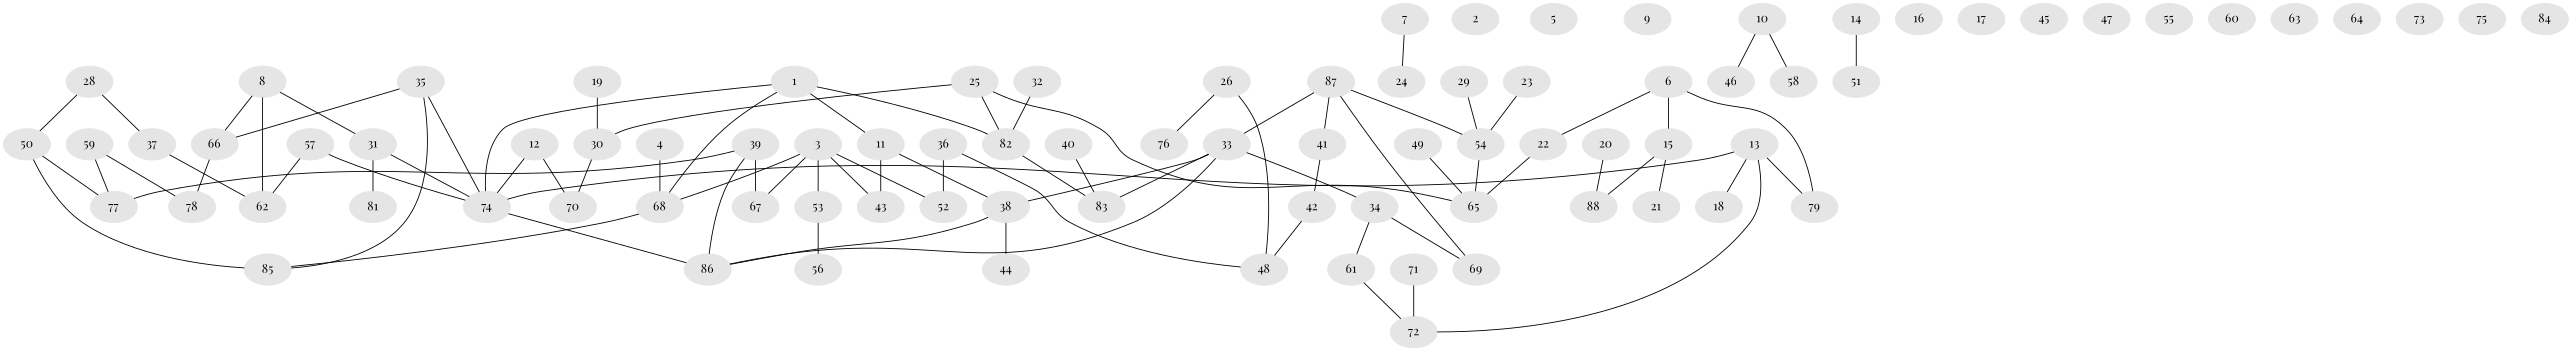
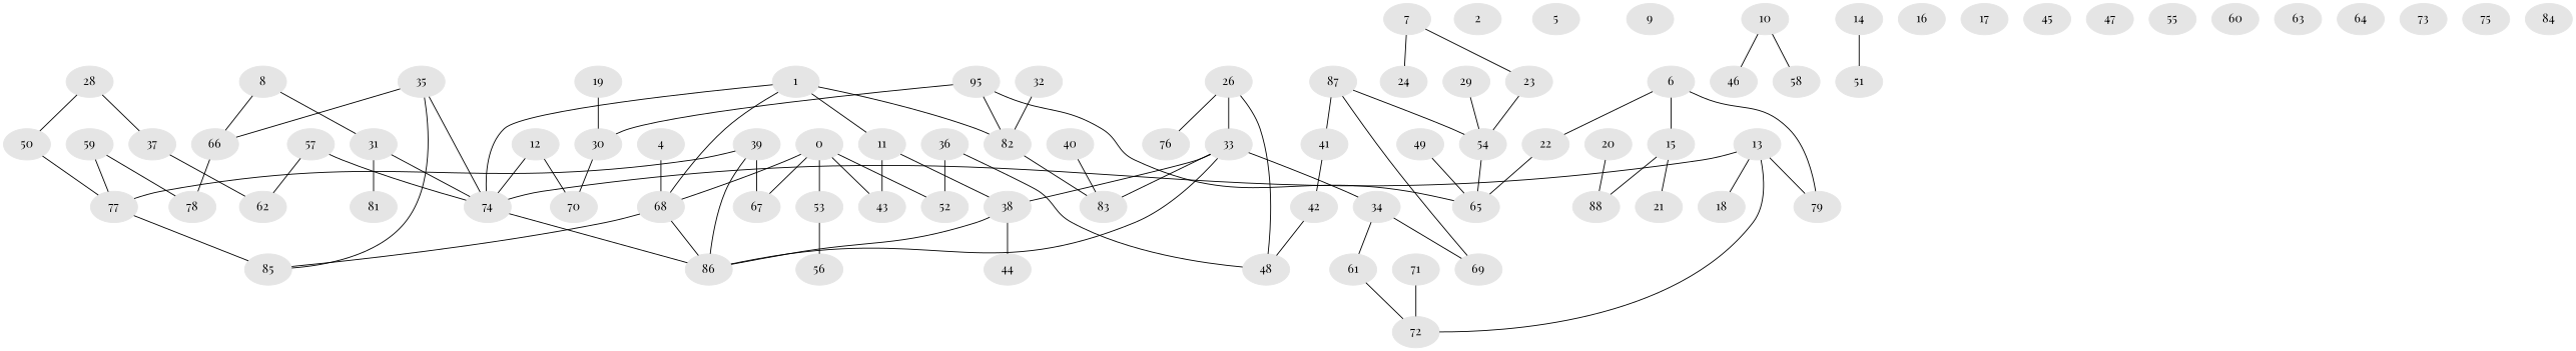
  graph {
    fontname="Playfair Display"
    node [color=gray90 fontname="Playfair Display" style=filled]
    edge [fontname="Playfair Display"]
    1
    11
    68
    74
    82
    43
    38
    86
    85
    83
    2
-   3
+   3 [label=0]
    52
    53
    67
    56
    4
    5
    6
    15
    22
    79
    21
    n24 [label=88]
    65
    7
    23
    24
    54
    8
    31
    62
    66
    81
    78
    9
    10
    46
    58
    44
    12
    70
    13
    18
    72
    14
    51
    16
    17
    19
    30
    20
-   25
+   25 [label=95]
    26
    33
    48
    76
    34
    n59 [label=87]
    41
    69
    42
    28
    37
    50
    77
    29
    32
    61
    35
    36
    39
    40
    45
    47
    49
    55
    57
    59
    60
    63
    64
    71
    73
    75
    84
    1 -- 11
    1 -- 68
    1 -- 74
    1 -- 82
    11 -- 43
    11 -- 38
+   68 -- 86
    68 -- 85
    74 -- 86
    82 -- 83
    38 -- 86
    38 -- 44
    3 -- 68
    3 -- 43
    3 -- 52
    3 -- 53
    3 -- 67
    53 -- 56
    4 -- 68
    6 -- 15
    6 -- 22
    6 -- 79
    15 -- 21
    15 -- n24
    22 -- 65
+   7 -- 23
    7 -- 24
    23 -- 54
    54 -- 65
    8 -- 31
-   8 -- 62
    8 -- 66
    31 -- 74
    31 -- 81
    66 -- 78
    10 -- 46
    10 -- 58
    12 -- 74
    12 -- 70
    13 -- 74
    13 -- 79
    13 -- 18
    13 -- 72
    14 -- 51
    19 -- 30
    30 -- 70
    20 -- n24
    25 -- 82
    25 -- 65
    25 -- 30
-   n59 -- 33
+   26 -- 33
    26 -- 48
    26 -- 76
    33 -- 38
    33 -- 86
    33 -- 83
    33 -- 34
    34 -- 69
    34 -- 61
    n59 -- 54
    n59 -- 41
    n59 -- 69
    41 -- 42
    42 -- 48
    28 -- 37
    28 -- 50
    37 -- 62
    50 -- 77
-   50 -- 85
+   77 -- 85
    29 -- 54
    32 -- 82
    61 -- 72
    35 -- 74
    35 -- 85
    35 -- 66
    36 -- 52
    36 -- 48
    39 -- 86
    39 -- 67
    39 -- 77
    40 -- 83
    49 -- 65
    57 -- 74
    57 -- 62
    59 -- 78
    59 -- 77
    71 -- 72
  }
